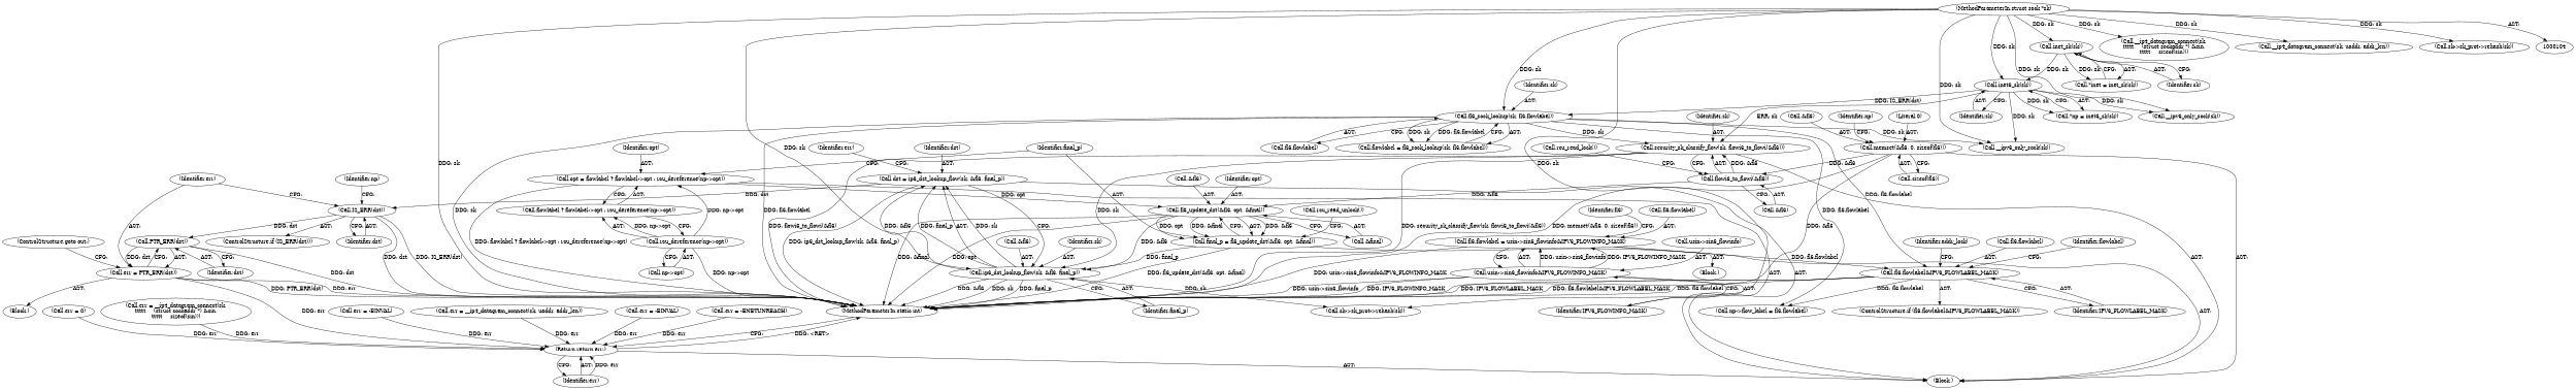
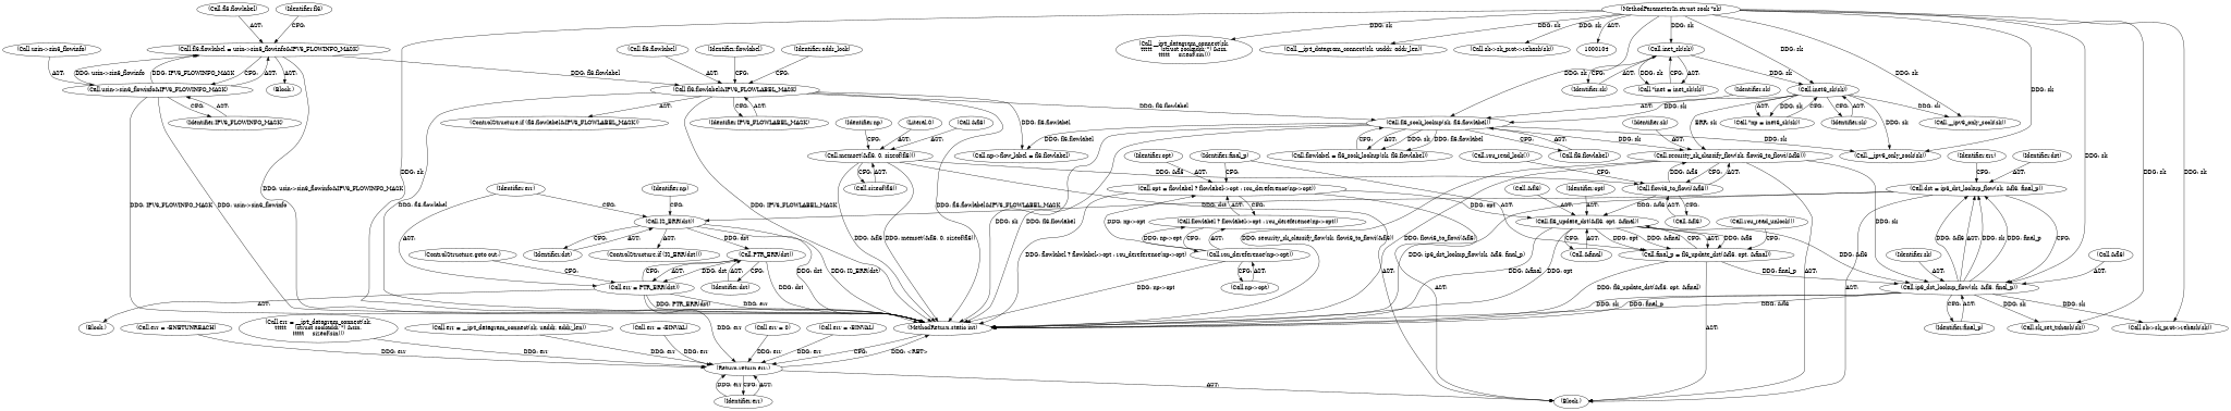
  digraph {
    n1 [label="(Call,PTR_ERR(dst))"]
    n2 [label="(Call,err = PTR_ERR(dst))"]
-   n3 [label="(MethodParameterIn,static int)"]
+   n3 [label="(MethodReturn,static int)"]
    n4 [label="(Identifier,dst)"]
    n5 [label="(Return,return err;)"]
    n6 [label="(Block,)"]
    n7 [label="(Call,IS_ERR(dst))"]
    n8 [label="(Identifier,dst)"]
    n9 [label="(ControlStructure,if (IS_ERR(dst)))"]
    n10 [label="(Call,dst = ip6_dst_lookup_flow(sk, &fl6, final_p))"]
    n11 [label="(Call,ip6_dst_lookup_flow(sk, &fl6, final_p))"]
    n12 [label="(Block,)"]
    n13 [label="(Call,sk->sk_prot->rehash(sk))"]
+   n14 [label="(Call,sk_set_txhash(sk))"]
    n15 [label="(Identifier,final_p)"]
    n16 [label="(Call,security_sk_classify_flow(sk, flowi6_to_flowi(&fl6)))"]
    n17 [label="(Call,flowi6_to_flowi(&fl6))"]
    n18 [label="(Call,fl6_update_dst(&fl6, opt, &final))"]
    n19 [label="(Call,&fl6)"]
    n20 [label="(Call,fl6_sock_lookup(sk, fl6.flowlabel))"]
    n21 [label="(Call,fl6.flowlabel)"]
    n22 [label="(Call,flowlabel = fl6_sock_lookup(sk, fl6.flowlabel))"]
    n23 [label="(Call,__ipv6_only_sock(sk))"]
    n24 [label="(Call,np->flow_label = fl6.flowlabel)"]
    n25 [label="(Call,inet6_sk(sk))"]
    n26 [label="(Call,*np = inet6_sk(sk))"]
    n27 [label="(Identifier,sk)"]
    n28 [label="(Call,__ipv6_only_sock(sk))"]
    n29 [label="(Call,inet_sk(sk))"]
    n30 [label="(Call,*inet = inet_sk(sk))"]
    n31 [label="(Identifier,sk)"]
    n32 [label="(MethodParameterIn,struct sock *sk)"]
    n33 [label="(Call,__ip4_datagram_connect(sk,\n\t\t\t\t\t     (struct sockaddr *) &sin,\n\t\t\t\t\t     sizeof(sin)))"]
    n34 [label="(Call,__ip4_datagram_connect(sk, uaddr, addr_len))"]
    n35 [label="(Call,sk->sk_prot->rehash(sk))"]
    1000104
    n37 [label="(Call,fl6.flowlabel&IPV6_FLOWLABEL_MASK)"]
    n38 [label="(ControlStructure,if (fl6.flowlabel&IPV6_FLOWLABEL_MASK))"]
    n39 [label="(Identifier,IPV6_FLOWLABEL_MASK)"]
    n40 [label="(Call,fl6.flowlabel = usin->sin6_flowinfo&IPV6_FLOWINFO_MASK)"]
    n41 [label="(Call,usin->sin6_flowinfo&IPV6_FLOWINFO_MASK)"]
    n42 [label="(Block,)"]
    n43 [label="(Identifier,IPV6_FLOWINFO_MASK)"]
    n44 [label="(Call,final_p = fl6_update_dst(&fl6, opt, &final))"]
    n45 [label="(Call,&final)"]
    n46 [label="(Call,memset(&fl6, 0, sizeof(fl6)))"]
    n47 [label="(Call,sizeof(fl6))"]
    n48 [label="(Call,opt = flowlabel ? flowlabel->opt : rcu_dereference(np->opt))"]
    n49 [label="(Call,flowlabel ? flowlabel->opt : rcu_dereference(np->opt))"]
    n50 [label="(Call,rcu_dereference(np->opt))"]
    n51 [label="(Call,np->opt)"]
    n52 [label="(Identifier,err)"]
    n53 [label="(Identifier,final_p)"]
    n54 [label="(Call,fl6.flowlabel)"]
    n55 [label="(Call,fl6.flowlabel)"]
    n56 [label="(Identifier,sk)"]
    n57 [label="(Call,err = -EINVAL)"]
    n58 [label="(Identifier,opt)"]
    n59 [label="(ControlStructure,goto out;)"]
    n60 [label="(Identifier,err)"]
    n61 [label="(Identifier,err)"]
    n62 [label="(Call,rcu_read_lock())"]
    n63 [label="(Identifier,flowlabel)"]
    n64 [label="(Identifier,fl6)"]
    n65 [label="(Identifier,np)"]
    n66 [label="(Identifier,dst)"]
    n67 [label="(Literal,0)"]
    n68 [label="(Call,err = __ip4_datagram_connect(sk, uaddr, addr_len))"]
    n69 [label="(Identifier,addr_lock)"]
    n70 [label="(Call,&fl6)"]
    n71 [label="(Call,&fl6)"]
    n72 [label="(Identifier,np)"]
    n73 [label="(Call,rcu_read_unlock())"]
    n74 [label="(Call,err = -EINVAL)"]
    n75 [label="(Identifier,sk)"]
    n76 [label="(Call,err = -ENETUNREACH)"]
    n77 [label="(Call,err = 0)"]
    n78 [label="(Identifier,sk)"]
    n79 [label="(Identifier,opt)"]
    n80 [label="(Call,usin->sin6_flowinfo)"]
    n81 [label="(Call,&fl6)"]
    n82 [label="(Call,err = __ip4_datagram_connect(sk,\n\t\t\t\t\t     (struct sockaddr *) &sin,\n\t\t\t\t\t     sizeof(sin)))"]
    n1 -> n2 [label="AST: "]
    n1 -> n2 [label="DDG: dst"]
    n1 -> n3 [label="DDG: dst"]
    n1 -> n4 [label="CFG: "]
    n2 -> n1 [label="CFG: "]
    n2 -> n3 [label="DDG: err"]
    n2 -> n3 [label="DDG: PTR_ERR(dst)"]
    n2 -> n5 [label="DDG: err"]
    n2 -> n6 [label="AST: "]
    n3 -> n5 [label="CFG: "]
    n4 -> n1 [label="AST: "]
    n5 -> n3 [label="DDG: <RET>"]
    n5 -> n12 [label="AST: "]
    n5 -> n52 [label="CFG: "]
    n7 -> n1 [label="DDG: dst"]
    n7 -> n3 [label="DDG: dst"]
    n7 -> n3 [label="DDG: IS_ERR(dst)"]
    n7 -> n8 [label="CFG: "]
    n7 -> n9 [label="AST: "]
    n8 -> n7 [label="AST: "]
    n10 -> n3 [label="DDG: ip6_dst_lookup_flow(sk, &fl6, final_p)"]
    n10 -> n7 [label="DDG: dst"]
    n10 -> n11 [label="CFG: "]
    n10 -> n12 [label="AST: "]
    n11 -> n3 [label="DDG: final_p"]
    n11 -> n3 [label="DDG: &fl6"]
    n11 -> n3 [label="DDG: sk"]
    n11 -> n10 [label="AST: "]
    n11 -> n10 [label="DDG: sk"]
    n11 -> n10 [label="DDG: &fl6"]
    n11 -> n10 [label="DDG: final_p"]
    n11 -> n13 [label="DDG: sk"]
+   n11 -> n14 [label="DDG: sk"]
    n11 -> n15 [label="CFG: "]
    n15 -> n11 [label="AST: "]
    n16 -> n3 [label="DDG: flowi6_to_flowi(&fl6)"]
    n16 -> n3 [label="DDG: security_sk_classify_flow(sk, flowi6_to_flowi(&fl6))"]
    n16 -> n11 [label="DDG: sk"]
    n16 -> n12 [label="AST: "]
    n16 -> n17 [label="CFG: "]
    n17 -> n16 [label="AST: "]
    n17 -> n16 [label="DDG: &fl6"]
    n17 -> n18 [label="DDG: &fl6"]
    n17 -> n19 [label="CFG: "]
    n18 -> n3 [label="DDG: &final"]
    n18 -> n3 [label="DDG: opt"]
    n18 -> n11 [label="DDG: &fl6"]
    n18 -> n44 [label="AST: "]
    n18 -> n44 [label="DDG: &fl6"]
    n18 -> n44 [label="DDG: opt"]
    n18 -> n44 [label="DDG: &final"]
    n18 -> n45 [label="CFG: "]
    n19 -> n17 [label="AST: "]
    n20 -> n3 [label="DDG: sk"]
    n20 -> n3 [label="DDG: fl6.flowlabel"]
    n20 -> n16 [label="DDG: sk"]
    n20 -> n21 [label="CFG: "]
    n20 -> n22 [label="AST: "]
    n20 -> n22 [label="DDG: sk"]
    n20 -> n22 [label="DDG: fl6.flowlabel"]
    n20 -> n23 [label="DDG: sk"]
    n20 -> n24 [label="DDG: fl6.flowlabel"]
    n21 -> n20 [label="AST: "]
    n22 -> n20 [label="CFG: "]
    n25 -> n16 [label="ERR: sk"]
-   n25 -> n20 [label="DDG: IS_ERR(dst)"]
+   n25 -> n20 [label="DDG: sk"]
    n25 -> n23 [label="DDG: sk"]
    n25 -> n26 [label="AST: "]
    n25 -> n26 [label="DDG: sk"]
    n25 -> n27 [label="CFG: "]
    n25 -> n28 [label="DDG: sk"]
    n26 -> n25 [label="CFG: "]
    n27 -> n25 [label="AST: "]
    n29 -> n25 [label="DDG: sk"]
    n29 -> n30 [label="AST: "]
    n29 -> n30 [label="DDG: sk"]
    n29 -> n31 [label="CFG: "]
    n30 -> n29 [label="CFG: "]
    n31 -> n29 [label="AST: "]
    n32 -> n3 [label="DDG: sk"]
    n32 -> n11 [label="DDG: sk"]
    n32 -> n13 [label="DDG: sk"]
+   n32 -> n14 [label="DDG: sk"]
    n32 -> n20 [label="DDG: sk"]
    n32 -> n23 [label="DDG: sk"]
    n32 -> n25 [label="DDG: sk"]
    n32 -> n28 [label="DDG: sk"]
    n32 -> n29 [label="DDG: sk"]
    n32 -> n33 [label="DDG: sk"]
    n32 -> n34 [label="DDG: sk"]
    n32 -> n35 [label="DDG: sk"]
    n32 -> 1000104 [label="AST: "]
    n37 -> n3 [label="DDG: fl6.flowlabel&IPV6_FLOWLABEL_MASK"]
    n37 -> n3 [label="DDG: fl6.flowlabel"]
    n37 -> n3 [label="DDG: IPV6_FLOWLABEL_MASK"]
-   n20 -> n37 [label="DDG: fl6.flowlabel"]
+   n37 -> n20 [label="DDG: fl6.flowlabel"]
    n37 -> n24 [label="DDG: fl6.flowlabel"]
    n37 -> n38 [label="AST: "]
    n37 -> n39 [label="CFG: "]
    n39 -> n37 [label="AST: "]
    n40 -> n3 [label="DDG: usin->sin6_flowinfo&IPV6_FLOWINFO_MASK"]
    n40 -> n37 [label="DDG: fl6.flowlabel"]
    n40 -> n41 [label="CFG: "]
    n40 -> n42 [label="AST: "]
    n41 -> n3 [label="DDG: usin->sin6_flowinfo"]
    n41 -> n3 [label="DDG: IPV6_FLOWINFO_MASK"]
    n41 -> n40 [label="AST: "]
    n41 -> n40 [label="DDG: usin->sin6_flowinfo"]
    n41 -> n40 [label="DDG: IPV6_FLOWINFO_MASK"]
    n41 -> n43 [label="CFG: "]
    n43 -> n41 [label="AST: "]
    n44 -> n3 [label="DDG: fl6_update_dst(&fl6, opt, &final)"]
    n44 -> n11 [label="DDG: final_p"]
    n44 -> n12 [label="AST: "]
    n44 -> n18 [label="CFG: "]
    n45 -> n18 [label="AST: "]
    n46 -> n3 [label="DDG: memset(&fl6, 0, sizeof(fl6))"]
    n46 -> n3 [label="DDG: &fl6"]
    n46 -> n12 [label="AST: "]
    n46 -> n17 [label="DDG: &fl6"]
    n46 -> n47 [label="CFG: "]
    n47 -> n46 [label="AST: "]
    n48 -> n3 [label="DDG: flowlabel ? flowlabel->opt : rcu_dereference(np->opt)"]
    n48 -> n12 [label="AST: "]
    n48 -> n18 [label="DDG: opt"]
    n48 -> n49 [label="CFG: "]
    n49 -> n48 [label="AST: "]
    n49 -> n50 [label="CFG: "]
    n50 -> n3 [label="DDG: np->opt"]
    n50 -> n48 [label="DDG: np->opt"]
    n50 -> n49 [label="AST: "]
    n50 -> n49 [label="DDG: np->opt"]
    n50 -> n51 [label="CFG: "]
    n51 -> n50 [label="AST: "]
    n52 -> n5 [label="AST: "]
    n52 -> n5 [label="DDG: err"]
    n53 -> n44 [label="AST: "]
    n53 -> n48 [label="CFG: "]
    n54 -> n37 [label="AST: "]
    n55 -> n40 [label="AST: "]
    n56 -> n16 [label="AST: "]
    n57 -> n5 [label="DDG: err"]
    n58 -> n48 [label="AST: "]
    n59 -> n2 [label="CFG: "]
    n60 -> n2 [label="AST: "]
    n60 -> n7 [label="CFG: "]
    n61 -> n10 [label="CFG: "]
    n62 -> n17 [label="CFG: "]
    n63 -> n37 [label="CFG: "]
    n64 -> n40 [label="CFG: "]
    n65 -> n7 [label="CFG: "]
    n66 -> n10 [label="AST: "]
    n67 -> n46 [label="AST: "]
    n68 -> n5 [label="DDG: err"]
    n69 -> n37 [label="CFG: "]
    n70 -> n46 [label="AST: "]
    n71 -> n11 [label="AST: "]
    n72 -> n46 [label="CFG: "]
    n73 -> n44 [label="CFG: "]
    n74 -> n5 [label="DDG: err"]
    n75 -> n20 [label="AST: "]
    n76 -> n5 [label="DDG: err"]
    n77 -> n5 [label="DDG: err"]
    n78 -> n11 [label="AST: "]
    n79 -> n18 [label="AST: "]
    n80 -> n41 [label="AST: "]
    n81 -> n18 [label="AST: "]
    n82 -> n5 [label="DDG: err"]
  }
